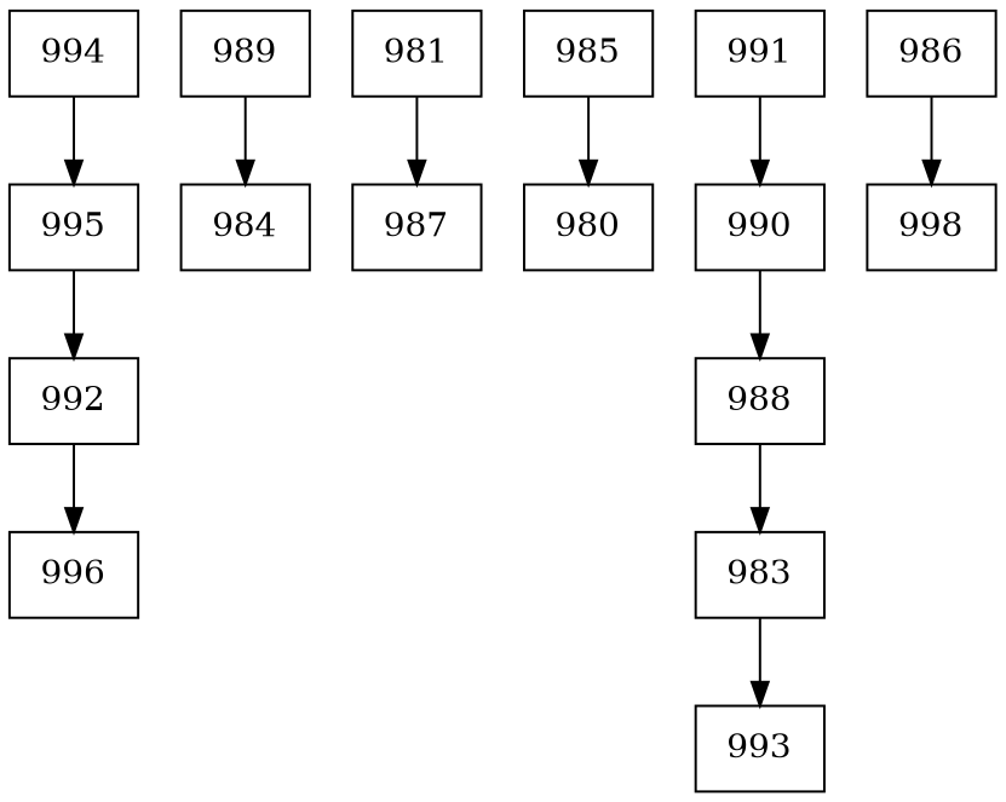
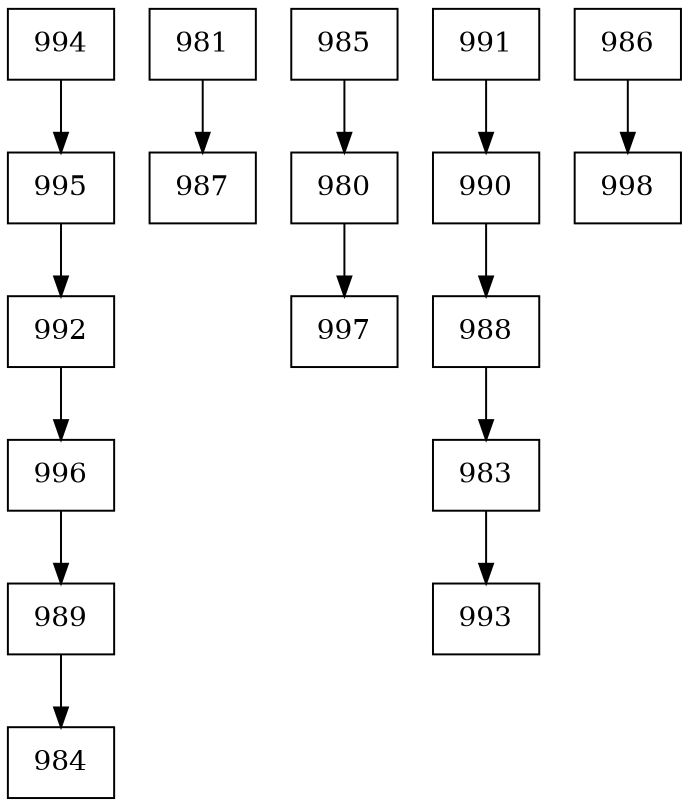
  digraph {
    node [shape=record]
    n1 [label="{994}"]
    n2 [label="{995}"]
    n3 [label="{992}"]
    n4 [label="{996}"]
    n5 [label="{989}"]
    n6 [label="{984}"]
    n7 [label="{981}"]
    n8 [label="{987}"]
    n9 [label="{985}"]
    n10 [label="{980}"]
+   n11 [label="{997}"]
    n12 [label="{991}"]
    n13 [label="{990}"]
    n14 [label="{988}"]
    n15 [label="{983}"]
    n16 [label="{993}"]
    n17 [label="{986}"]
    n18 [label="{998}"]
    n1 -> n2
    n2 -> n3
    n3 -> n4
+   n4 -> n5
    n5 -> n6
    n7 -> n8
    n9 -> n10
+   n10 -> n11
    n12 -> n13
    n13 -> n14
    n14 -> n15
    n15 -> n16
    n17 -> n18
  }
